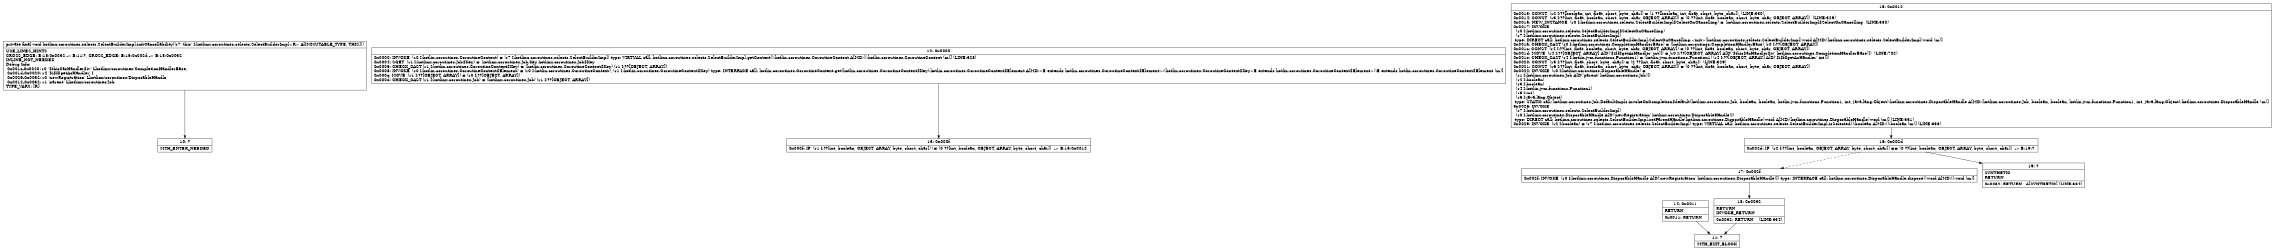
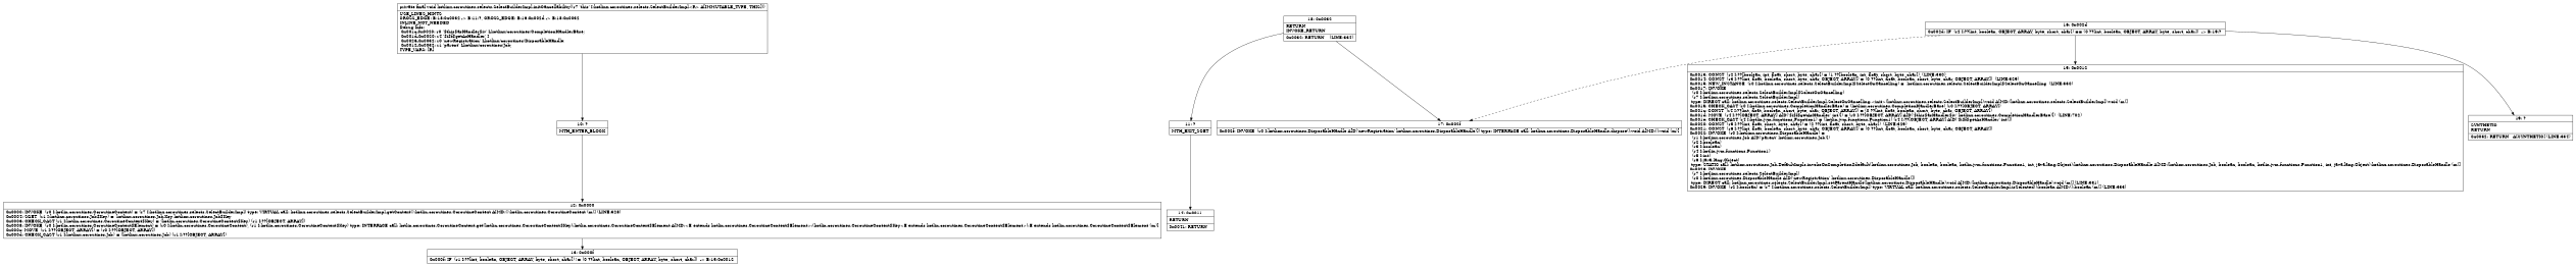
  digraph {
    node [shape=record]
-   n1 [label="{10\:\ ?|MTH_ENTER_NEEDED\l}"]
+   n1 [label="{10\:\ ?|MTH_ENTER_BLOCK\l}"]
    n2 [label="{12\:\ 0x0000|0x0000: INVOKE  (r0 I:kotlin.coroutines.CoroutineContext) = (r7 I:kotlinx.coroutines.selects.SelectBuilderImpl) type: VIRTUAL call: kotlinx.coroutines.selects.SelectBuilderImpl.getContext():kotlin.coroutines.CoroutineContext A[MD:():kotlin.coroutines.CoroutineContext (m)] (LINE:328)\l0x0004: SGET  (r1 I:kotlinx.coroutines.Job$Key) =  kotlinx.coroutines.Job.Key kotlinx.coroutines.Job$Key \l0x0006: CHECK_CAST (r1 I:kotlin.coroutines.CoroutineContext$Key) = (kotlin.coroutines.CoroutineContext$Key) (r1 I:??[OBJECT, ARRAY]) \l0x0008: INVOKE  (r0 I:kotlin.coroutines.CoroutineContext$Element) = (r0 I:kotlin.coroutines.CoroutineContext), (r1 I:kotlin.coroutines.CoroutineContext$Key) type: INTERFACE call: kotlin.coroutines.CoroutineContext.get(kotlin.coroutines.CoroutineContext$Key):kotlin.coroutines.CoroutineContext$Element A[MD:\<E extends kotlin.coroutines.CoroutineContext$Element\>:(kotlin.coroutines.CoroutineContext$Key\<E extends kotlin.coroutines.CoroutineContext$Element\>):E extends kotlin.coroutines.CoroutineContext$Element (m)]\l0x000c: MOVE  (r1 I:??[OBJECT, ARRAY]) = (r0 I:??[OBJECT, ARRAY]) \l0x000d: CHECK_CAST (r1 I:kotlinx.coroutines.Job) = (kotlinx.coroutines.Job) (r1 I:??[OBJECT, ARRAY]) \l}"]
    n3 [label="{13\:\ 0x000f|0x000f: IF  (r1 I:??[int, boolean, OBJECT, ARRAY, byte, short, char]) != (0 ??[int, boolean, OBJECT, ARRAY, byte, short, char])  \-\> B:15:0x0012 \l}"]
-   n4 [label="{14\:\ 0x0011|RETURN\l|0x0011: RETURN   \l}"]
-   n5 [label="{11\:\ ?|MTH_EXIT_BLOCK\l}"]
-   n6 [label="{15\:\ 0x0012|0x0013: CONST  (r2 I:??[boolean, int, float, short, byte, char]) = (1 ??[boolean, int, float, short, byte, char])  (LINE:330)\l0x0014: CONST  (r3 I:??[int, float, boolean, short, byte, char, OBJECT, ARRAY]) = (0 ??[int, float, boolean, short, byte, char, OBJECT, ARRAY])  (LINE:329)\l0x0015: NEW_INSTANCE  (r0 I:kotlinx.coroutines.selects.SelectBuilderImpl$SelectOnCancelling) =  kotlinx.coroutines.selects.SelectBuilderImpl$SelectOnCancelling  (LINE:330)\l0x0017: INVOKE  \l  (r0 I:kotlinx.coroutines.selects.SelectBuilderImpl$SelectOnCancelling)\l  (r7 I:kotlinx.coroutines.selects.SelectBuilderImpl)\l type: DIRECT call: kotlinx.coroutines.selects.SelectBuilderImpl.SelectOnCancelling.\<init\>(kotlinx.coroutines.selects.SelectBuilderImpl):void A[MD:(kotlinx.coroutines.selects.SelectBuilderImpl):void (m)]\l0x001a: CHECK_CAST (r0 I:kotlinx.coroutines.CompletionHandlerBase) = (kotlinx.coroutines.CompletionHandlerBase) (r0 I:??[OBJECT, ARRAY]) \l0x001c: CONST  (r4 I:??[int, float, boolean, short, byte, char, OBJECT, ARRAY]) = (0 ??[int, float, boolean, short, byte, char, OBJECT, ARRAY]) \l0x001d: MOVE  (r4 I:??[OBJECT, ARRAY] A[D('$i$f$getAsHandler' int)]) = (r0 I:??[OBJECT, ARRAY] A[D('$this$asHandler$iv' kotlinx.coroutines.CompletionHandlerBase)])  (LINE:702)\l0x001e: CHECK_CAST (r4 I:kotlin.jvm.functions.Function1) = (kotlin.jvm.functions.Function1) (r4 I:??[OBJECT, ARRAY] A[D('$i$f$getAsHandler' int)]) \l0x0020: CONST  (r5 I:??[int, float, short, byte, char]) = (2 ??[int, float, short, byte, char])  (LINE:329)\l0x0021: CONST  (r6 I:??[int, float, boolean, short, byte, char, OBJECT, ARRAY]) = (0 ??[int, float, boolean, short, byte, char, OBJECT, ARRAY]) \l0x0022: INVOKE  (r0 I:kotlinx.coroutines.DisposableHandle) = \l  (r1 I:kotlinx.coroutines.Job A[D('parent' kotlinx.coroutines.Job)])\l  (r2 I:boolean)\l  (r3 I:boolean)\l  (r4 I:kotlin.jvm.functions.Function1)\l  (r5 I:int)\l  (r6 I:java.lang.Object)\l type: STATIC call: kotlinx.coroutines.Job.DefaultImpls.invokeOnCompletion$default(kotlinx.coroutines.Job, boolean, boolean, kotlin.jvm.functions.Function1, int, java.lang.Object):kotlinx.coroutines.DisposableHandle A[MD:(kotlinx.coroutines.Job, boolean, boolean, kotlin.jvm.functions.Function1, int, java.lang.Object):kotlinx.coroutines.DisposableHandle (m)]\l3x0026: INVOKE  \l  (r7 I:kotlinx.coroutines.selects.SelectBuilderImpl)\l  (r0 I:kotlinx.coroutines.DisposableHandle A[D('newRegistration' kotlinx.coroutines.DisposableHandle)])\l type: DIRECT call: kotlinx.coroutines.selects.SelectBuilderImpl.setParentHandle(kotlinx.coroutines.DisposableHandle):void A[MD:(kotlinx.coroutines.DisposableHandle):void (m)] (LINE:331)\l0x0029: INVOKE  (r2 I:boolean) = (r7 I:kotlinx.coroutines.selects.SelectBuilderImpl) type: VIRTUAL call: kotlinx.coroutines.selects.SelectBuilderImpl.isSelected():boolean A[MD:():boolean (m)] (LINE:333)\l}"]
+   n4 [label="{14\:\ 0x0011|RETURN\l|0x0041: RETURN   \l}"]
+   n5 [label="{11\:\ ?|MTH_EXIT_SGET\l}"]
+   n6 [label="{15\:\ 0x0012|0x0013: CONST  (r2 I:??[boolean, int, float, short, byte, char]) = (1 ??[boolean, int, float, short, byte, char])  (LINE:330)\l0x0014: CONST  (r3 I:??[int, float, boolean, short, byte, char, OBJECT, ARRAY]) = (0 ??[int, float, boolean, short, byte, char, OBJECT, ARRAY])  (LINE:329)\l0x0015: NEW_INSTANCE  (r0 I:kotlinx.coroutines.selects.SelectBuilderImpl$SelectOnCancelling) =  kotlinx.coroutines.selects.SelectBuilderImpl$SelectOnCancelling  (LINE:330)\l0x0017: INVOKE  \l  (r0 I:kotlinx.coroutines.selects.SelectBuilderImpl$SelectOnCancelling)\l  (r7 I:kotlinx.coroutines.selects.SelectBuilderImpl)\l type: DIRECT call: kotlinx.coroutines.selects.SelectBuilderImpl.SelectOnCancelling.\<init\>(kotlinx.coroutines.selects.SelectBuilderImpl):void A[MD:(kotlinx.coroutines.selects.SelectBuilderImpl):void (m)]\l0x001a: CHECK_CAST (r0 I:kotlinx.coroutines.CompletionHandlerBase) = (kotlinx.coroutines.CompletionHandlerBase) (r0 I:??[OBJECT, ARRAY]) \l0x001c: CONST  (r4 I:??[int, float, boolean, short, byte, char, OBJECT, ARRAY]) = (0 ??[int, float, boolean, short, byte, char, OBJECT, ARRAY]) \l0x001d: MOVE  (r4 I:??[OBJECT, ARRAY] A[D('$i$f$getAsHandler' int)]) = (r0 I:??[OBJECT, ARRAY] A[D('$this$asHandler$iv' kotlinx.coroutines.CompletionHandlerBase)])  (LINE:702)\l0x001e: CHECK_CAST (r4 I:kotlin.jvm.functions.Function1) = (kotlin.jvm.functions.Function1) (r4 I:??[OBJECT, ARRAY] A[D('$i$f$getAsHandler' int)]) \l0x0020: CONST  (r5 I:??[int, float, short, byte, char]) = (2 ??[int, float, short, byte, char])  (LINE:329)\l0x0021: CONST  (r6 I:??[int, float, boolean, short, byte, char, OBJECT, ARRAY]) = (0 ??[int, float, boolean, short, byte, char, OBJECT, ARRAY]) \l0x0022: INVOKE  (r0 I:kotlinx.coroutines.DisposableHandle) = \l  (r1 I:kotlinx.coroutines.Job A[D('parent' kotlinx.coroutines.Job)])\l  (r2 I:boolean)\l  (r3 I:boolean)\l  (r4 I:kotlin.jvm.functions.Function1)\l  (r5 I:int)\l  (r6 I:java.lang.Object)\l type: STATIC call: kotlinx.coroutines.Job.DefaultImpls.invokeOnCompletion$default(kotlinx.coroutines.Job, boolean, boolean, kotlin.jvm.functions.Function1, int, java.lang.Object):kotlinx.coroutines.DisposableHandle A[MD:(kotlinx.coroutines.Job, boolean, boolean, kotlin.jvm.functions.Function1, int, java.lang.Object):kotlinx.coroutines.DisposableHandle (m)]\l0x0026: INVOKE  \l  (r7 I:kotlinx.coroutines.selects.SelectBuilderImpl)\l  (r0 I:kotlinx.coroutines.DisposableHandle A[D('newRegistration' kotlinx.coroutines.DisposableHandle)])\l type: DIRECT call: kotlinx.coroutines.selects.SelectBuilderImpl.setParentHandle(kotlinx.coroutines.DisposableHandle):void A[MD:(kotlinx.coroutines.DisposableHandle):void (m)] (LINE:331)\l0x0029: INVOKE  (r2 I:boolean) = (r7 I:kotlinx.coroutines.selects.SelectBuilderImpl) type: VIRTUAL call: kotlinx.coroutines.selects.SelectBuilderImpl.isSelected():boolean A[MD:():boolean (m)] (LINE:333)\l}"]
    n7 [label="{16\:\ 0x002d|0x002d: IF  (r2 I:??[int, boolean, OBJECT, ARRAY, byte, short, char]) == (0 ??[int, boolean, OBJECT, ARRAY, byte, short, char])  \-\> B:19:? \l}"]
    n8 [label="{17\:\ 0x002f|0x002f: INVOKE  (r0 I:kotlinx.coroutines.DisposableHandle A[D('newRegistration' kotlinx.coroutines.DisposableHandle)]) type: INTERFACE call: kotlinx.coroutines.DisposableHandle.dispose():void A[MD:():void (m)]\l}"]
    n9 [label="{19\:\ ?|SYNTHETIC\lRETURN\l|0x0032: RETURN   A[SYNTHETIC] (LINE:334)\l}"]
    n10 [label="{18\:\ 0x0032|RETURN\lINVOKE_RETURN\l|0x0032: RETURN    (LINE:334)\l}"]
    n11 [label="{private final void kotlinx.coroutines.selects.SelectBuilderImpl.initCancellability((r7 'this' I:kotlinx.coroutines.selects.SelectBuilderImpl\<R\> A[IMMUTABLE_TYPE, THIS]))  | USE_LINES_HINTS\lCROSS_EDGE: B:18:0x0032 \-\> B:11:?, CROSS_EDGE: B:16:0x002d \-\> B:18:0x0032\lINLINE_NOT_NEEDED\lDebug Info:\l  0x001c\-0x0020: r0 '$this$asHandler$iv' Lkotlinx\/coroutines\/CompletionHandlerBase;\l  0x001d\-0x0020: r4 '$i$f$getAsHandler' I\l  0x0026\-0x0032: r0 'newRegistration' Lkotlinx\/coroutines\/DisposableHandle;\l  0x0012\-0x0032: r1 'parent' Lkotlinx\/coroutines\/Job;\lTYPE_VARS: [R]\l}"]
+   n1 -> n2
    n2 -> n3
-   n4 -> n5
-   n6 -> n7
+   n5 -> n4
+   n7 -> n6
    n7 -> n8 [style=dashed]
    n7 -> n9
-   n8 -> n10
+   n10 -> n8
    n10 -> n5
    n11 -> n1
  }
